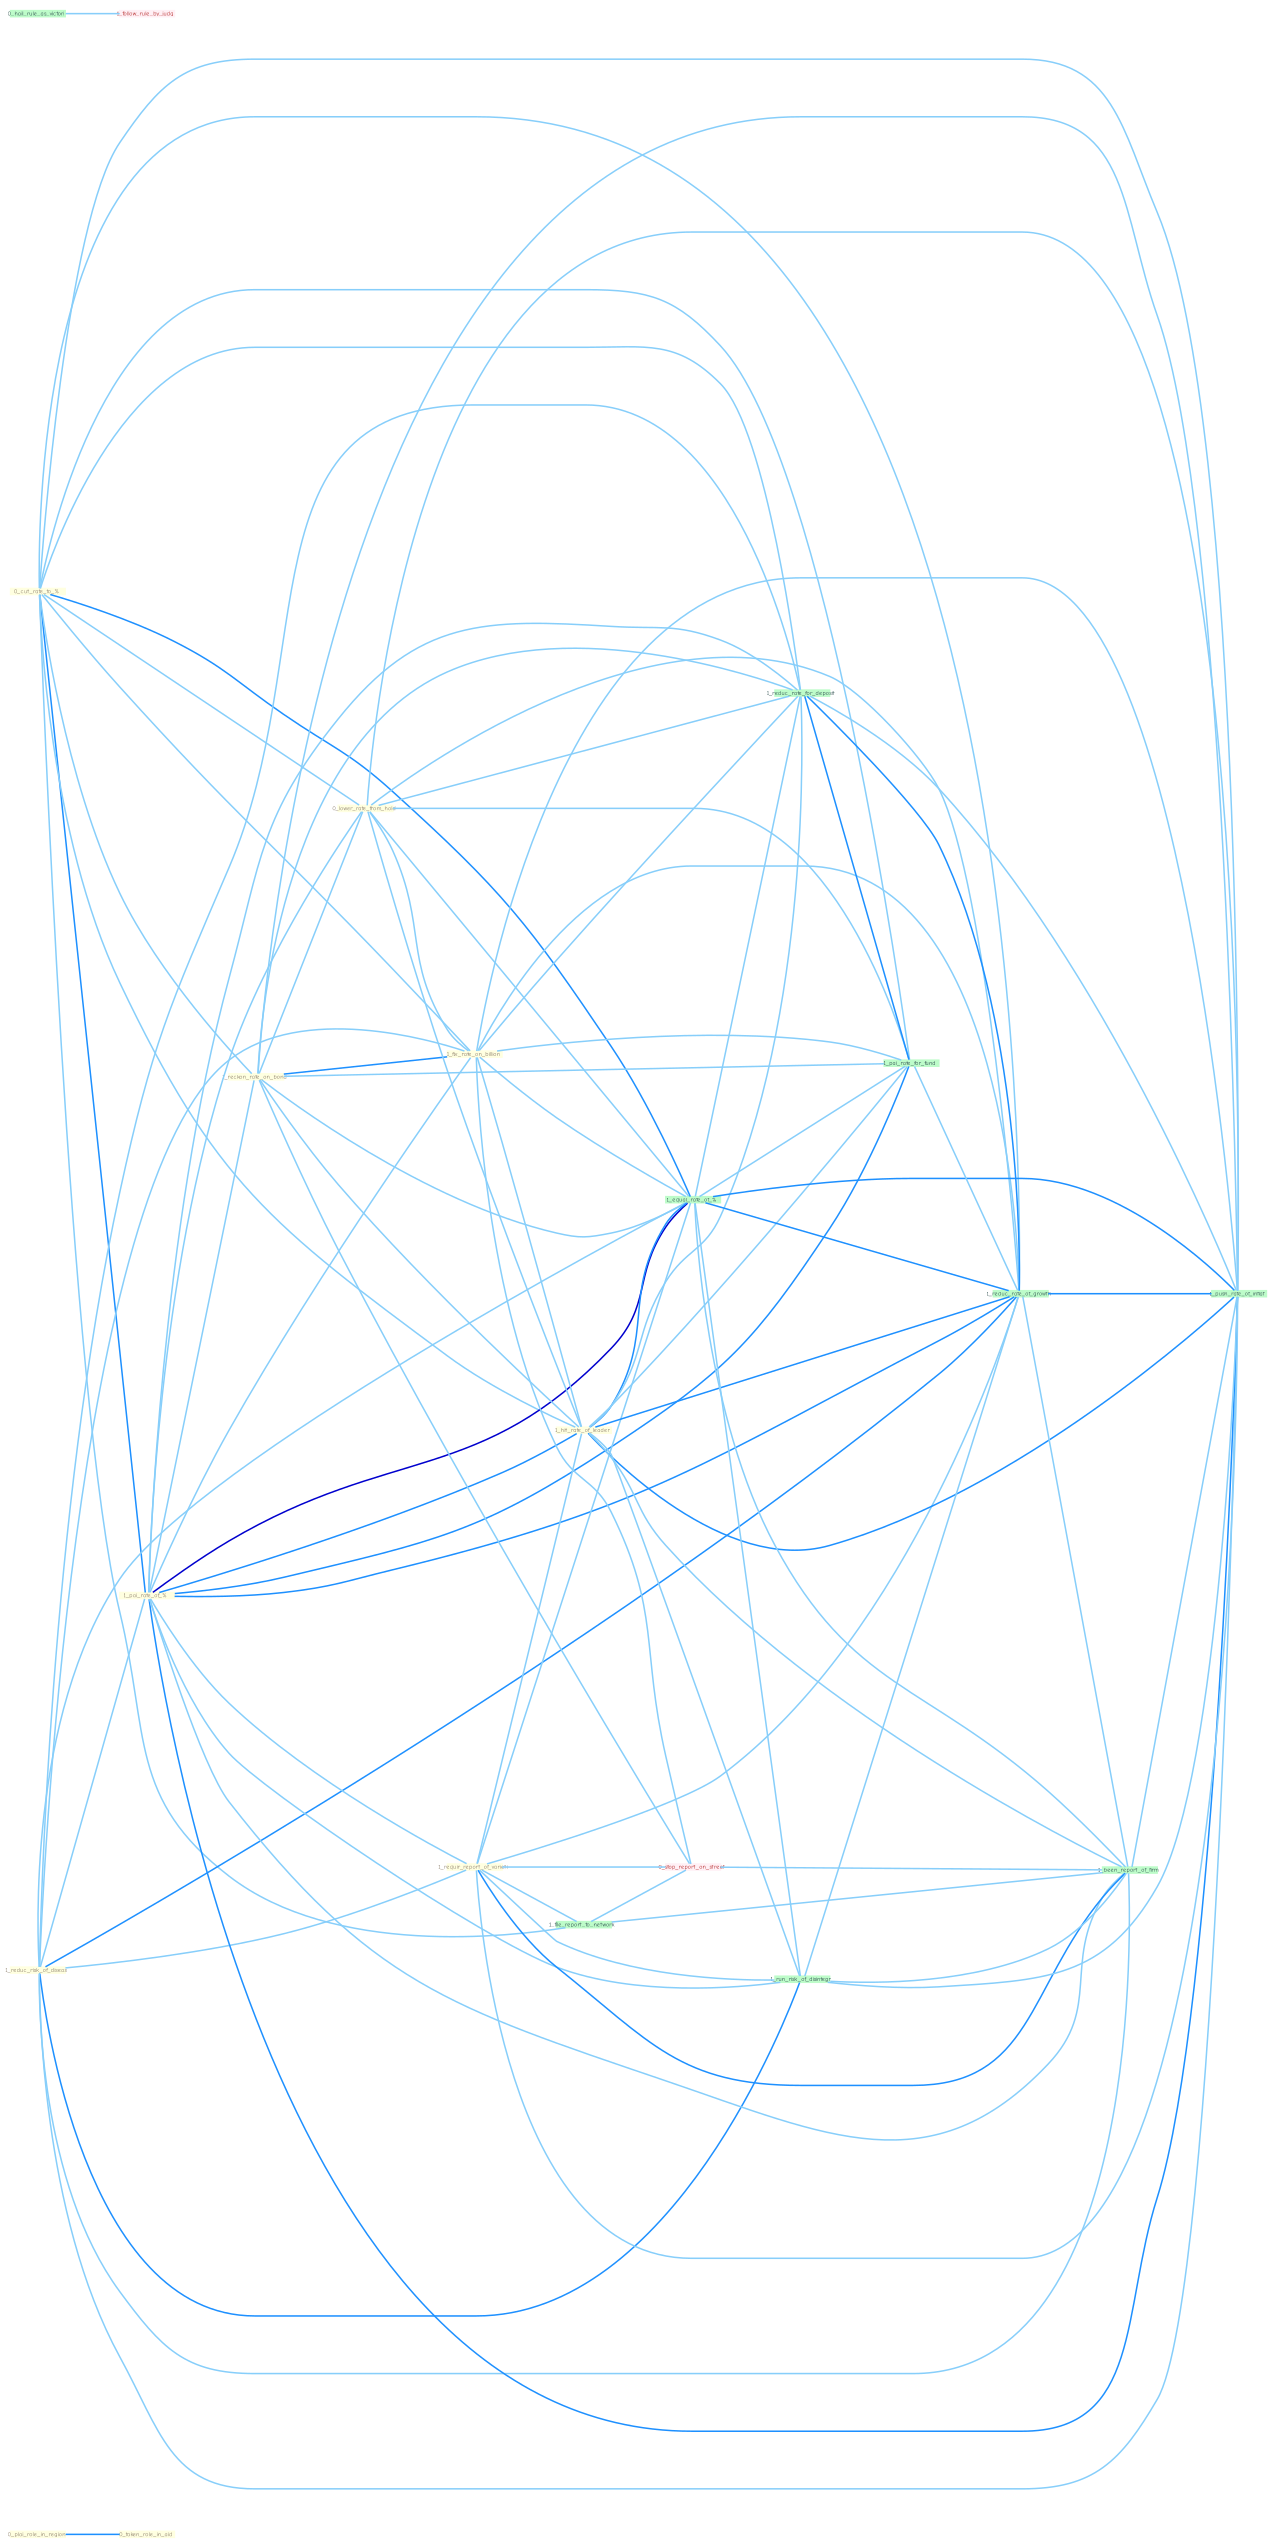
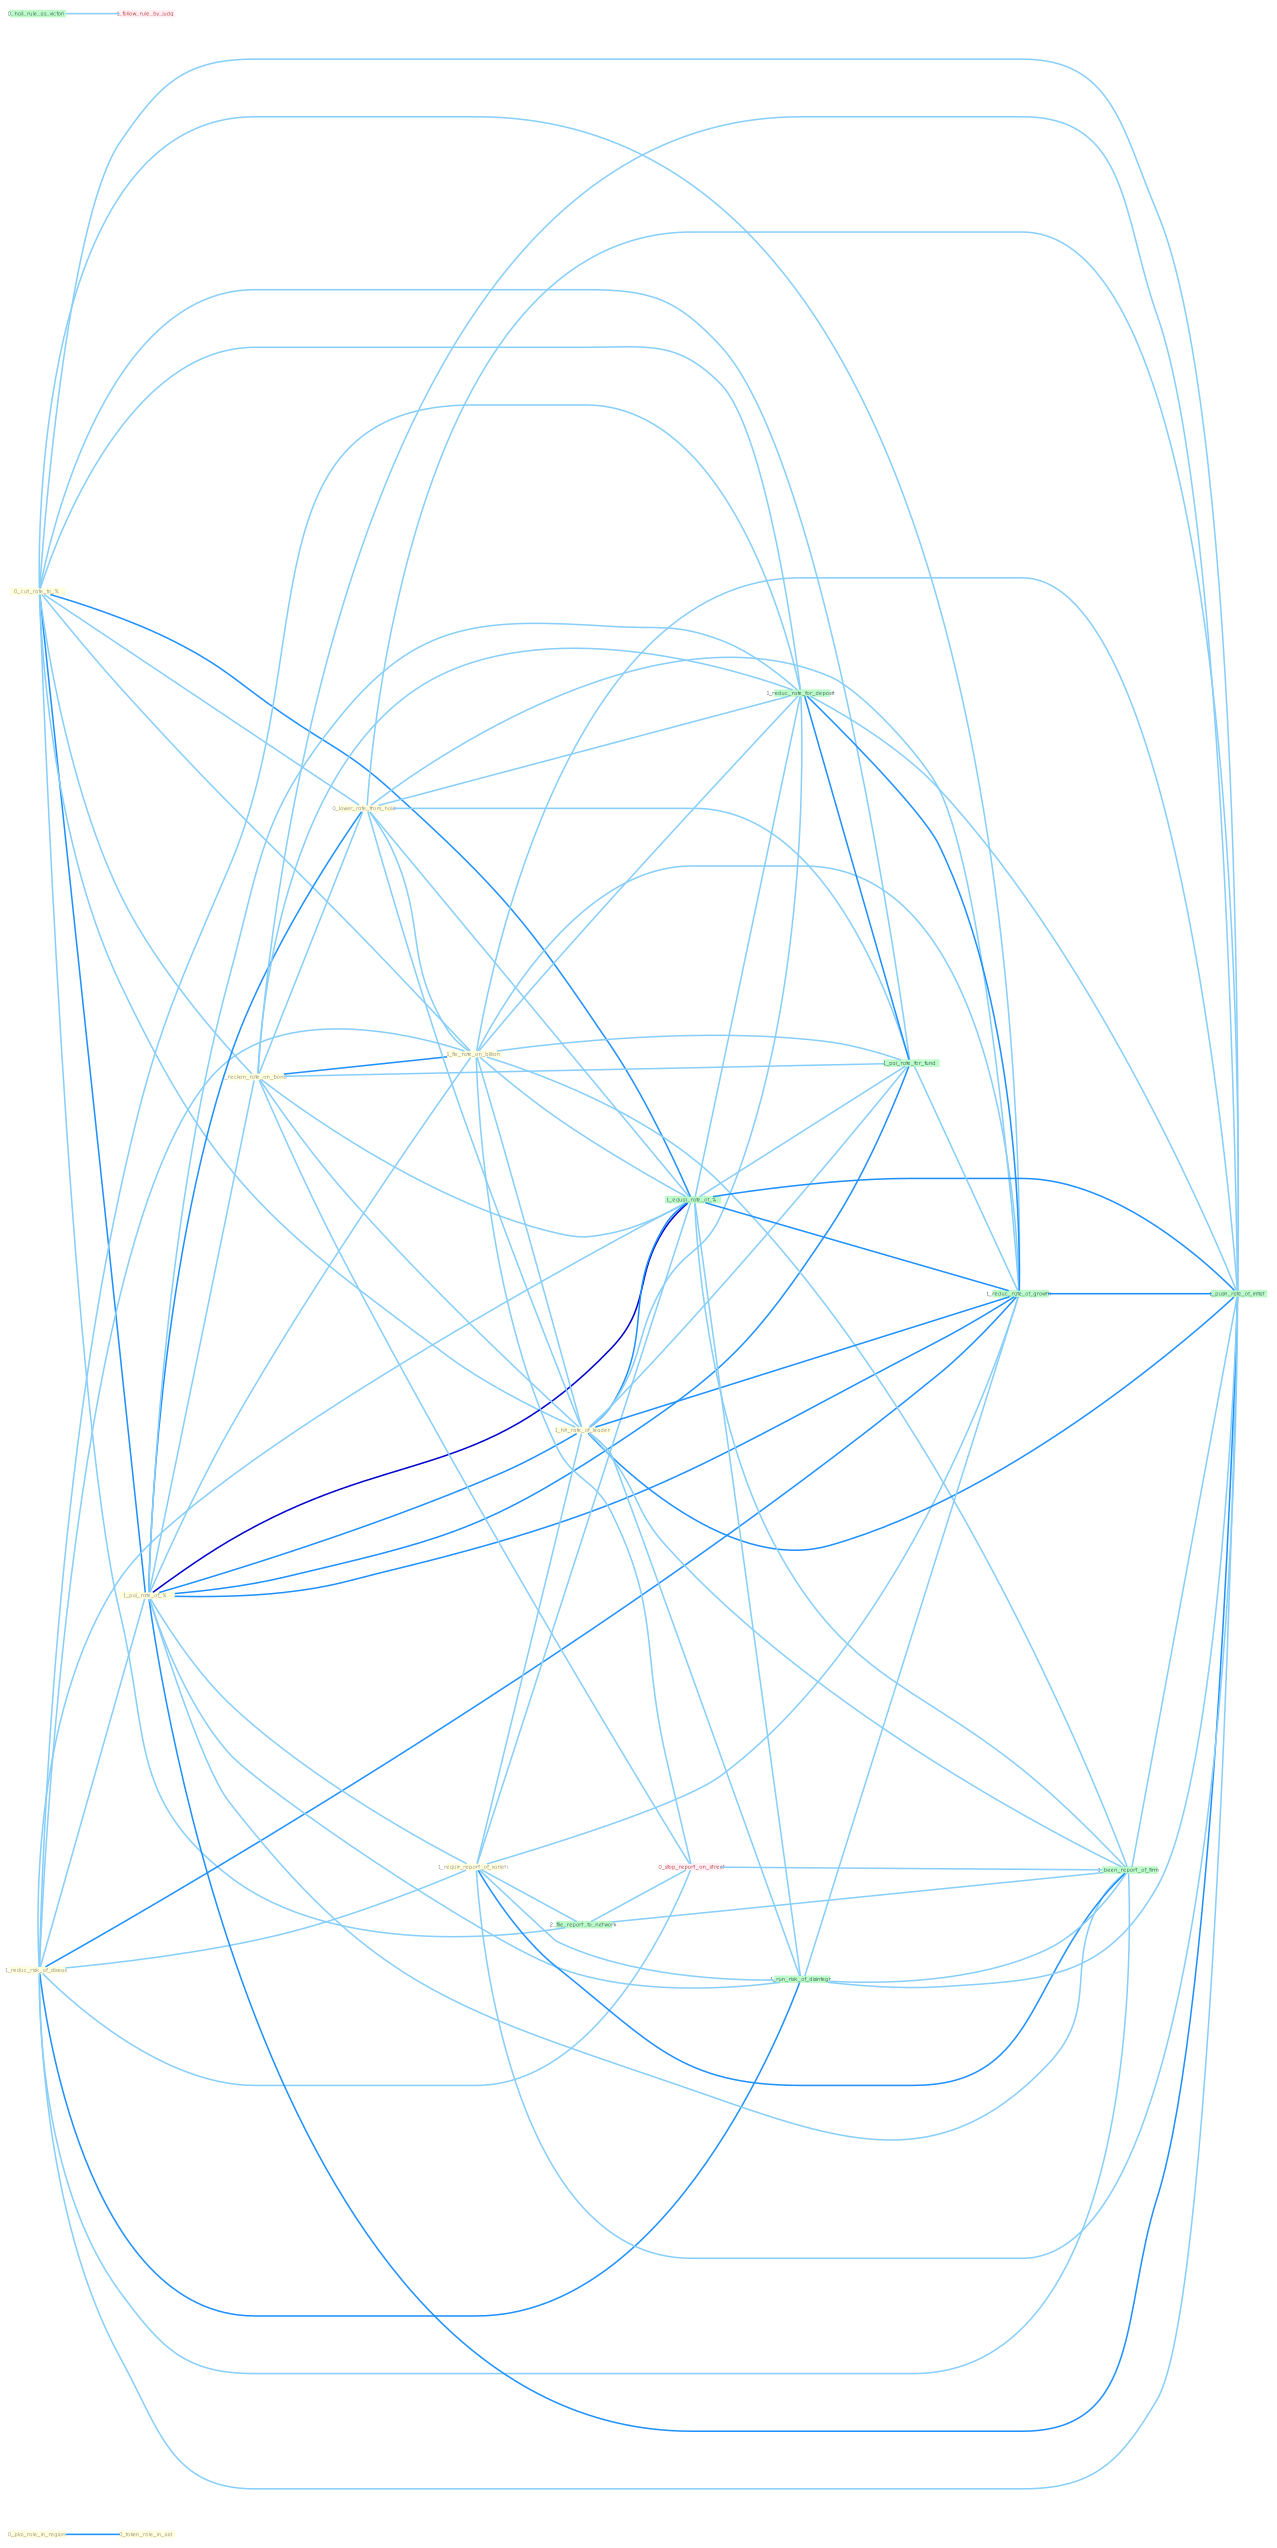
  graph {
    fontname="Comic Neue"
    rankdir=LR
    node [color="#ffffe0" fixedsize=true fontcolor="#8b7d6b" fontname="Comic Neue" fontsize=4 shape=polygon style=filled]
    edge [color="#87cefa" fontname="Comic Neue" w=1]
    "0_plai_role_in_region " [height=.06 width=.5]
    "0_cut_rate_to_% " [height=.06 width=.5]
    "1_reduc_risk_of_diseas " [height=.06 width=.5]
    "1_pai_rate_of_% " [height=.06 width=.5]
    "1_reckon_rate_on_bond " [height=.06 width=.5]
    "1_requir_report_of_varieti " [height=.06 width=.5]
    "0_lower_rate_from_hold " [height=.06 width=.5]
    "1_fix_rate_on_billion " [height=.06 width=.5]
    "1_hit_rate_of_leader " [height=.06 width=.5]
    "0_taken_role_in_aid " [height=.06 width=.5]
    "0_stop_report_on_street " [color="#fff0f5" fontcolor="#b22222" height=.06 width=.5]
    "1_follow_rule_by_judg " [color="#fff0f5" fontcolor="#b22222" height=.06 width=.5]
-   "1_file_report_to_network " [color="#BDFCC9" fontcolor="#2f4f4f" height=.06 width=.5]
+   "1_file_report_to_network " [color="#BDFCC9" fontcolor="#2f4f4f" height=.06 width=.5 label="2_file_report_to_network"]
    "1_equal_rate_of_% " [color="#BDFCC9" fontcolor="#2f4f4f" height=.06 width=.5]
    "1_reduc_rate_for_deposit " [color="#BDFCC9" fontcolor="#2f4f4f" height=.06 width=.5]
    "1_pai_rate_for_fund " [color="#BDFCC9" fontcolor="#2f4f4f" height=.06 width=.5]
    "1_reduc_rate_of_growth " [color="#BDFCC9" fontcolor="#2f4f4f" height=.06 width=.5]
    "1_push_rate_of_inflat " [color="#BDFCC9" fontcolor="#2f4f4f" height=.06 width=.5]
    "1_run_risk_of_disintegr " [color="#BDFCC9" fontcolor="#2f4f4f" height=.06 width=.5]
    "1_been_report_of_firm " [color="#BDFCC9" fontcolor="#2f4f4f" height=.06 width=.5]
    "0_hail_rule_as_victori " [color="#BDFCC9" fontcolor="#2f4f4f" height=.06 width=.5]
    subgraph sub_1 {
      "0_plai_role_in_region "
      "0_cut_rate_to_% "
      "1_reduc_risk_of_diseas "
      "1_pai_rate_of_% "
      "1_reckon_rate_on_bond "
      "1_requir_report_of_varieti "
      "0_lower_rate_from_hold "
      "1_fix_rate_on_billion "
      "1_hit_rate_of_leader "
      "0_taken_role_in_aid "
    }
    subgraph sub_2 {
      "0_stop_report_on_street "
      "1_follow_rule_by_judg "
    }
    "0_plai_role_in_region " -- "0_taken_role_in_aid " [color="#1e90ff" w=2]
    "0_cut_rate_to_% " -- "1_pai_rate_of_% " [color="#1e90ff" w=2]
    "0_cut_rate_to_% " -- "1_reckon_rate_on_bond "
    "0_cut_rate_to_% " -- "0_lower_rate_from_hold "
    "0_cut_rate_to_% " -- "1_fix_rate_on_billion "
    "0_cut_rate_to_% " -- "1_hit_rate_of_leader "
    "0_cut_rate_to_% " -- "1_file_report_to_network "
    "0_cut_rate_to_% " -- "1_equal_rate_of_% " [color="#1e90ff" w=2]
    "0_cut_rate_to_% " -- "1_reduc_rate_for_deposit "
    "0_cut_rate_to_% " -- "1_pai_rate_for_fund "
    "0_cut_rate_to_% " -- "1_reduc_rate_of_growth "
    "0_cut_rate_to_% " -- "1_push_rate_of_inflat "
    "1_reduc_risk_of_diseas " -- "1_pai_rate_of_% "
    "1_reduc_risk_of_diseas " -- "1_requir_report_of_varieti "
    "1_reduc_risk_of_diseas " -- "1_fix_rate_on_billion "
    "1_reduc_risk_of_diseas " -- "1_equal_rate_of_% "
    "1_reduc_risk_of_diseas " -- "1_reduc_rate_for_deposit "
    "1_reduc_risk_of_diseas " -- "1_reduc_rate_of_growth " [color="#1e90ff" w=2]
    "1_reduc_risk_of_diseas " -- "1_push_rate_of_inflat "
    "1_reduc_risk_of_diseas " -- "1_run_risk_of_disintegr " [color="#1e90ff" w=2]
    "1_reduc_risk_of_diseas " -- "1_been_report_of_firm "
    "1_pai_rate_of_% " -- "1_reckon_rate_on_bond "
    "1_pai_rate_of_% " -- "1_requir_report_of_varieti "
-   "1_pai_rate_of_% " -- "0_lower_rate_from_hold "
+   "1_pai_rate_of_% " -- "0_lower_rate_from_hold " [color="#1e90ff"]
    "1_pai_rate_of_% " -- "1_fix_rate_on_billion "
    "1_pai_rate_of_% " -- "1_hit_rate_of_leader " [color="#1e90ff" w=2]
    "1_pai_rate_of_% " -- "1_equal_rate_of_% " [color="#0000cd" w=3]
    "1_pai_rate_of_% " -- "1_reduc_rate_for_deposit "
    "1_pai_rate_of_% " -- "1_pai_rate_for_fund " [color="#1e90ff" w=2]
    "1_pai_rate_of_% " -- "1_reduc_rate_of_growth " [color="#1e90ff" w=2]
    "1_pai_rate_of_% " -- "1_push_rate_of_inflat " [color="#1e90ff" w=2]
    "1_pai_rate_of_% " -- "1_run_risk_of_disintegr "
    "1_pai_rate_of_% " -- "1_been_report_of_firm "
    "1_reckon_rate_on_bond " -- "0_lower_rate_from_hold "
    "1_reckon_rate_on_bond " -- "1_fix_rate_on_billion " [color="#1e90ff" w=2]
    "1_reckon_rate_on_bond " -- "1_hit_rate_of_leader "
    "1_reckon_rate_on_bond " -- "0_stop_report_on_street "
    "1_reckon_rate_on_bond " -- "1_equal_rate_of_% "
    "1_reckon_rate_on_bond " -- "1_reduc_rate_for_deposit "
    "1_reckon_rate_on_bond " -- "1_pai_rate_for_fund "
    "1_reckon_rate_on_bond " -- "1_push_rate_of_inflat "
    "1_requir_report_of_varieti " -- "1_hit_rate_of_leader "
-   "1_requir_report_of_varieti " -- "0_stop_report_on_street "
+   "1_reduc_risk_of_diseas " -- "0_stop_report_on_street "
    "1_requir_report_of_varieti " -- "1_file_report_to_network "
    "1_requir_report_of_varieti " -- "1_equal_rate_of_% "
    "1_requir_report_of_varieti " -- "1_reduc_rate_of_growth "
    "1_requir_report_of_varieti " -- "1_push_rate_of_inflat "
    "1_requir_report_of_varieti " -- "1_run_risk_of_disintegr "
    "1_requir_report_of_varieti " -- "1_been_report_of_firm " [color="#1e90ff" w=2]
    "0_lower_rate_from_hold " -- "1_fix_rate_on_billion "
    "0_lower_rate_from_hold " -- "1_hit_rate_of_leader "
    "0_lower_rate_from_hold " -- "1_equal_rate_of_% "
    "0_lower_rate_from_hold " -- "1_reduc_rate_for_deposit "
    "0_lower_rate_from_hold " -- "1_pai_rate_for_fund "
    "0_lower_rate_from_hold " -- "1_reduc_rate_of_growth "
    "0_lower_rate_from_hold " -- "1_push_rate_of_inflat "
    "1_fix_rate_on_billion " -- "1_hit_rate_of_leader "
    "1_fix_rate_on_billion " -- "0_stop_report_on_street "
    "1_fix_rate_on_billion " -- "1_equal_rate_of_% "
    "1_fix_rate_on_billion " -- "1_reduc_rate_for_deposit "
    "1_fix_rate_on_billion " -- "1_pai_rate_for_fund "
    "1_fix_rate_on_billion " -- "1_reduc_rate_of_growth "
    "1_fix_rate_on_billion " -- "1_push_rate_of_inflat "
    "1_hit_rate_of_leader " -- "1_equal_rate_of_% " [color="#1e90ff" w=2]
    "1_hit_rate_of_leader " -- "1_reduc_rate_for_deposit "
    "1_hit_rate_of_leader " -- "1_pai_rate_for_fund "
    "1_hit_rate_of_leader " -- "1_reduc_rate_of_growth " [color="#1e90ff" w=2]
    "1_hit_rate_of_leader " -- "1_push_rate_of_inflat " [color="#1e90ff" w=2]
    "1_hit_rate_of_leader " -- "1_run_risk_of_disintegr "
    "1_hit_rate_of_leader " -- "1_been_report_of_firm "
    "0_stop_report_on_street " -- "1_been_report_of_firm "
    "1_file_report_to_network " -- "0_stop_report_on_street "
    "1_file_report_to_network " -- "1_been_report_of_firm "
    "1_equal_rate_of_% " -- "1_reduc_rate_for_deposit "
    "1_equal_rate_of_% " -- "1_pai_rate_for_fund "
    "1_equal_rate_of_% " -- "1_reduc_rate_of_growth " [color="#1e90ff" w=2]
    "1_equal_rate_of_% " -- "1_push_rate_of_inflat " [color="#1e90ff" w=2]
    "1_equal_rate_of_% " -- "1_run_risk_of_disintegr "
    "1_equal_rate_of_% " -- "1_been_report_of_firm "
    "1_reduc_rate_for_deposit " -- "1_pai_rate_for_fund " [color="#1e90ff" w=2]
    "1_reduc_rate_for_deposit " -- "1_reduc_rate_of_growth " [color="#1e90ff" w=2]
    "1_reduc_rate_for_deposit " -- "1_push_rate_of_inflat "
    "1_pai_rate_for_fund " -- "1_reduc_rate_of_growth "
    "1_reduc_rate_of_growth " -- "1_push_rate_of_inflat " [color="#1e90ff" w=2]
-   "1_reduc_rate_of_growth " -- "1_been_report_of_firm "
+   "1_fix_rate_on_billion " -- "1_been_report_of_firm "
    "1_run_risk_of_disintegr " -- "1_reduc_rate_of_growth "
    "1_run_risk_of_disintegr " -- "1_push_rate_of_inflat "
    "1_run_risk_of_disintegr " -- "1_been_report_of_firm "
    "1_been_report_of_firm " -- "1_push_rate_of_inflat "
    "0_hail_rule_as_victori " -- "1_follow_rule_by_judg "
  }
